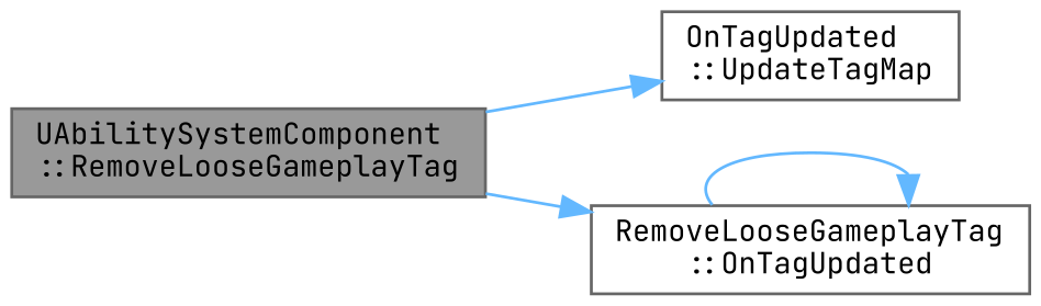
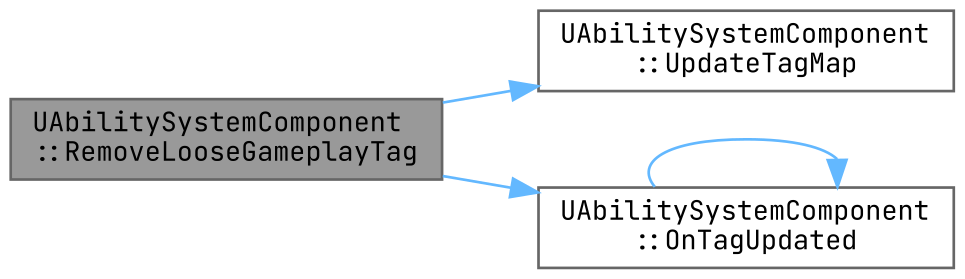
  digraph {
    fontname="JetBrains Mono"
    rankdir=LR
    node [color=grey40 fillcolor=white fontname="JetBrains Mono" fontsize=10 shape=box style=filled]
    edge [color=steelblue1 fontname="JetBrains Mono" fontsize=10 labelfontname=Helvetica labelfontsize=10 style=solid]
    n1 [color=gray40 fillcolor=grey60 fontcolor=black height=0.2 label="UAbilitySystemComponent\l::RemoveLooseGameplayTag" width=0.4]
-   n2 [height=0.2 label="OnTagUpdated\l::UpdateTagMap" width=0.4]
-   n3 [height=0.2 label="RemoveLooseGameplayTag\l::OnTagUpdated" width=0.4]
+   n2 [height=0.2 label="UAbilitySystemComponent\l::UpdateTagMap" width=0.4]
+   n3 [height=0.2 label="UAbilitySystemComponent\l::OnTagUpdated" width=0.4]
    n1 -> n2
    n1 -> n3
    n3 -> n3
  }
